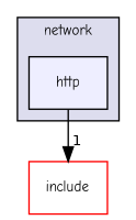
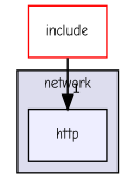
  digraph {
    compound=true
    fontname="Comic Neue"
    node [fontname="Comic Neue" fontsize=10 shape=box style=filled]
    n1 [fillcolor="#eeeeff" label=http pencolor=black]
    n2 [color=red fillcolor=white label=include]
    subgraph cluster_1 {
      bgcolor="#ddddee"
      fontsize=10
      label=network
      pencolor=black
      n1
    }
-   n1 -> n2 [headlabel=1 labeldistance=1.5 labelfontname=Helvetica labelfontsize=10 fontname="Comic Neue"]
+   n2 -> n1 [headlabel=1 labeldistance=1.5 labelfontname=Helvetica labelfontsize=10 fontname="Comic Neue"]
  }
